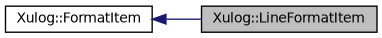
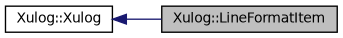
  digraph {
    rankdir=LR
    node [color=black fontname=Helvetica fontsize=10 shape=record style=filled]
    n1 [fillcolor=grey75 fontcolor=black height=0.2 label="Xulog::LineFormatItem" width=0.4]
-   n2 [fillcolor=white height=0.2 label="Xulog::FormatItem" width=0.4]
+   n2 [fillcolor=white height=0.2 label="Xulog::Xulog" width=0.4]
    n2 -> n1 [color=midnightblue dir=back fontname=Helvetica fontsize=10 labelfontname=Helvetica labelfontsize=10 style=solid]
  }
